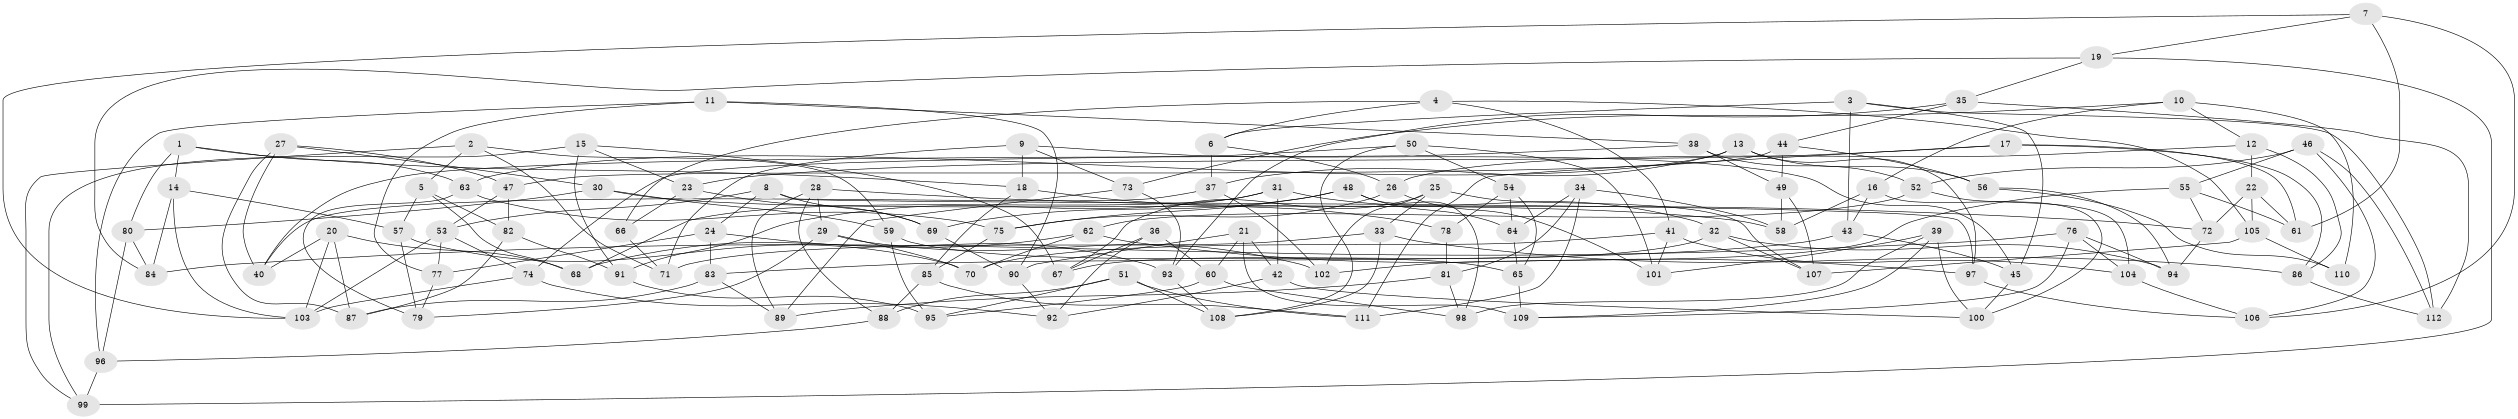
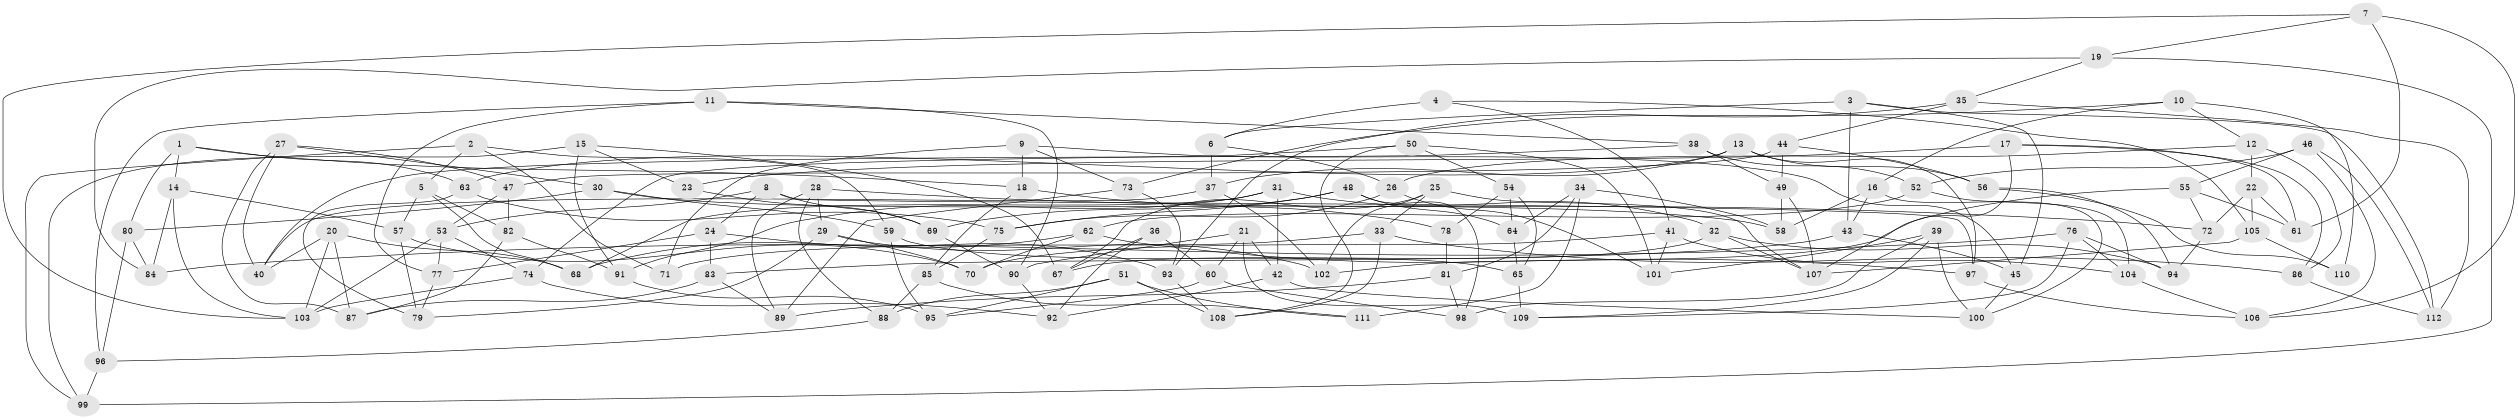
  graph {
    node [color=gray90 style=filled]
    1
    14
    18
    63
    80
    57
    103
    84
    78
    85
    75
    79
    96
    2
    5
    59
    71
    99
    68
    82
    95
    65
    3
    6
    43
    45
    112
    26
    37
    83
    100
    4
    41
-   66
    105
    101
    70
    104
    110
    107
    91
    87
    40
    102
    7
    19
    61
    106
    35
    8
    24
    53
    69
    97
    77
    93
    74
    90
    9
    73
    89
    10
    12
    16
    22
    86
    58
    11
    38
    49
    52
    92
    72
    13
    56
    94
    15
    23
    67
    17
    111
    81
    88
    44
    20
    21
    42
    60
    109
    98
    108
    25
    33
    27
    30
    47
    28
    29
    31
    32
    34
    64
    36
    62
    39
    46
    55
    48
    50
    54
    51
    76
    1 -- 14
    1 -- 18
    1 -- 63
    1 -- 80
    14 -- 57
    14 -- 103
    14 -- 84
    18 -- 78
    18 -- 85
    63 -- 75
    63 -- 79
    80 -- 84
    80 -- 96
    57 -- 79
    57 -- 70
    78 -- 81
    85 -- 111
    85 -- 88
    75 -- 85
    96 -- 99
    2 -- 5
    2 -- 59
    2 -- 71
    2 -- 99
    5 -- 57
    5 -- 68
    5 -- 82
    59 -- 95
    59 -- 65
    82 -- 91
    82 -- 87
    65 -- 109
    3 -- 6
    3 -- 43
    3 -- 45
    3 -- 112
    6 -- 26
    6 -- 37
    43 -- 45
    43 -- 83
    45 -- 100
    26 -- 75
    26 -- 101
    37 -- 40
    37 -- 102
    83 -- 87
    83 -- 89
    4 -- 6
    4 -- 41
-   4 -- 66
    4 -- 105
    41 -- 101
    41 -- 70
    41 -- 104
-   66 -- 71
    105 -- 110
    105 -- 107
    104 -- 106
    91 -- 95
    7 -- 103
    7 -- 19
    7 -- 61
    7 -- 106
    19 -- 84
    19 -- 99
    19 -- 35
    35 -- 112
    35 -- 93
    35 -- 44
    8 -- 24
    8 -- 53
    8 -- 69
    8 -- 97
    24 -- 83
    24 -- 77
    24 -- 93
    53 -- 103
    53 -- 77
    53 -- 74
    69 -- 90
    97 -- 106
    77 -- 79
    93 -- 108
    74 -- 103
    74 -- 92
    90 -- 92
    9 -- 18
    9 -- 71
    9 -- 45
    9 -- 73
    73 -- 93
    73 -- 89
    10 -- 110
    10 -- 73
    10 -- 12
    10 -- 16
    12 -- 26
    12 -- 22
    12 -- 86
    16 -- 43
    16 -- 100
    16 -- 58
    22 -- 105
    22 -- 61
    22 -- 72
    86 -- 112
    11 -- 96
    11 -- 77
    11 -- 90
    11 -- 38
    38 -- 40
    38 -- 49
    38 -- 52
    49 -- 107
    49 -- 58
    52 -- 104
    52 -- 62
    72 -- 94
    13 -- 63
    13 -- 37
    13 -- 97
    13 -- 56
    56 -- 110
    56 -- 94
    15 -- 99
    15 -- 91
    15 -- 23
    15 -- 67
-   23 -- 66
    23 -- 69
    17 -- 61
    17 -- 86
    17 -- 23
-   17 -- 111
+   17 -- 107
    81 -- 89
    81 -- 98
    88 -- 96
    44 -- 49
    44 -- 56
    44 -- 47
    20 -- 103
    20 -- 68
    20 -- 87
    20 -- 40
    21 -- 90
    21 -- 42
    21 -- 60
    21 -- 109
    42 -- 100
    42 -- 92
    60 -- 95
    60 -- 98
    25 -- 107
    25 -- 102
    25 -- 67
    25 -- 33
    33 -- 71
    33 -- 86
    33 -- 108
    27 -- 87
    27 -- 40
    27 -- 30
    27 -- 47
    30 -- 80
    30 -- 59
    30 -- 58
    47 -- 82
    47 -- 53
    28 -- 89
    28 -- 72
    28 -- 88
    28 -- 29
    29 -- 79
    29 -- 70
    29 -- 102
    31 -- 68
    31 -- 91
    31 -- 42
    31 -- 32
    32 -- 107
    32 -- 94
    32 -- 67
    34 -- 58
    34 -- 111
    34 -- 81
    34 -- 64
    64 -- 65
    36 -- 92
    36 -- 67
    36 -- 60
    62 -- 68
    62 -- 70
    62 -- 97
    39 -- 100
    39 -- 101
    39 -- 109
    39 -- 98
    46 -- 112
    46 -- 106
    46 -- 52
    46 -- 55
    55 -- 102
    55 -- 61
    55 -- 72
    48 -- 75
    48 -- 69
    48 -- 98
    48 -- 64
    50 -- 101
    50 -- 74
    50 -- 108
    50 -- 54
    54 -- 78
    54 -- 65
    54 -- 64
    51 -- 95
    51 -- 111
    51 -- 88
    51 -- 108
    76 -- 84
    76 -- 104
    76 -- 94
    76 -- 109
  }
